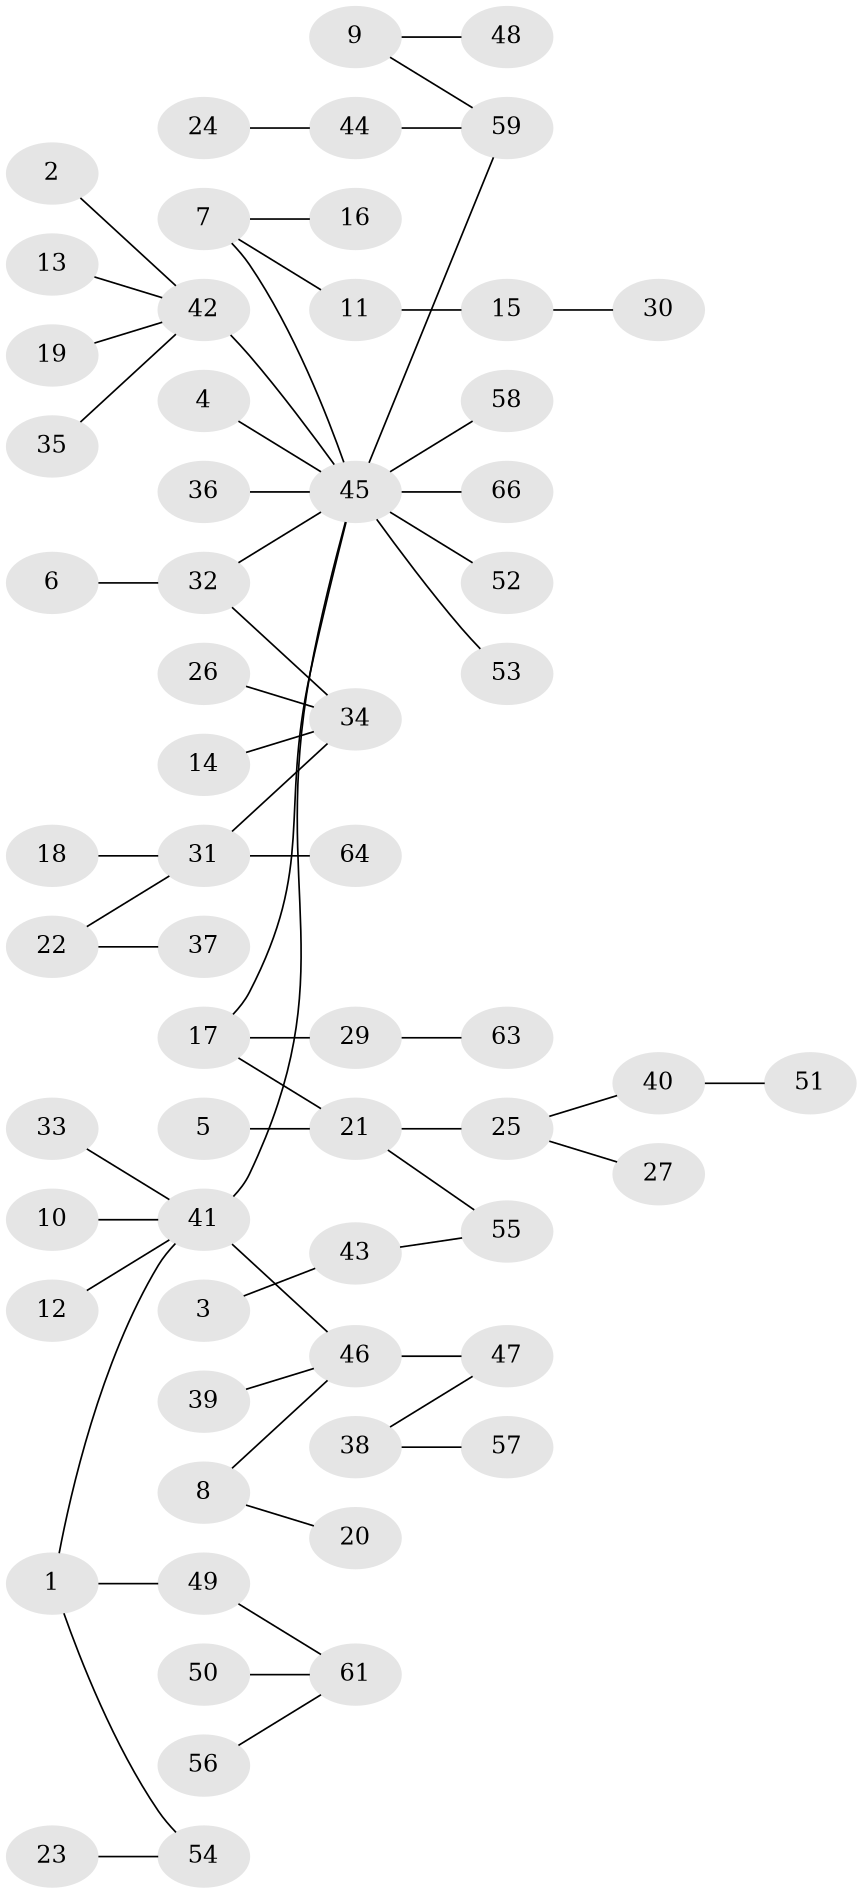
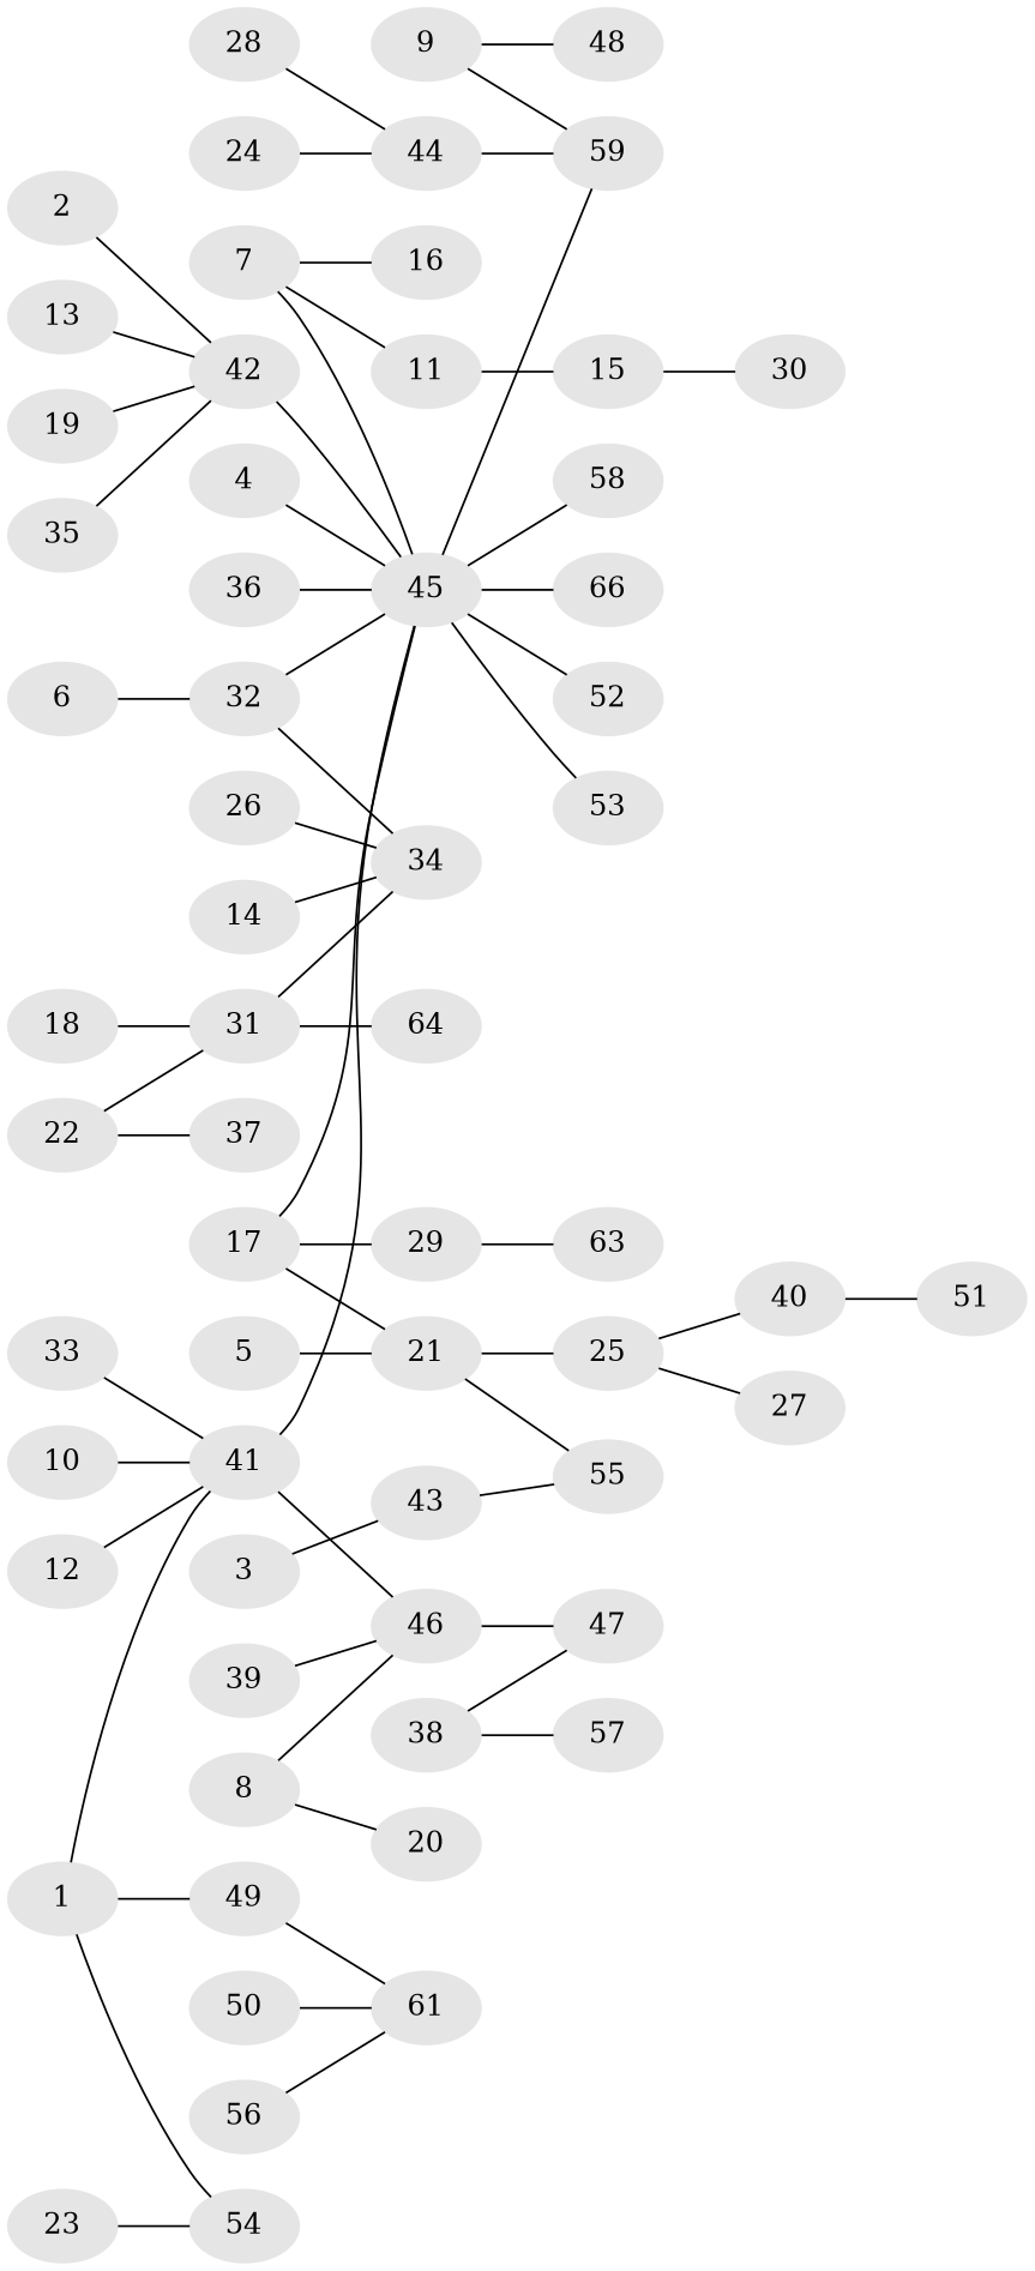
  graph {
    rankdir=LR
    node [color=gray90 style=filled]
    edge [weight=1.0]
    1
    41
    49
    54
    45
    46
    61
    2
    42
    3
    43
    55
    4
    59
    52
    53
    58
    n18 [label=66]
    5
    21
    25
    6
    32
    34
    7
    11
    16
    15
    8
    20
    47
    9
    48
    10
    30
    12
    13
    14
    17
    29
    63
    18
    31
    n44 [label=64]
    19
    27
    40
    22
    37
    23
    24
    44
    51
    26
+   28
    33
    35
    36
    38
    57
    39
    50
    56
    1 -- 41
    1 -- 49
    1 -- 54
    41 -- 45
    41 -- 46
    49 -- 61
    45 -- 59
    45 -- 52
    45 -- 53
    45 -- 58
    45 -- n18
    46 -- 47
    2 -- 42
    42 -- 45
    3 -- 43
    43 -- 55
    4 -- 45
    5 -- 21
    21 -- 55
    21 -- 25
    25 -- 27
    25 -- 40
    6 -- 32
    32 -- 45
    32 -- 34
    7 -- 45
    7 -- 11
    7 -- 16
    11 -- 15
    15 -- 30
    8 -- 46
    8 -- 20
    9 -- 59
    9 -- 48
    10 -- 41
    12 -- 41
    13 -- 42
    14 -- 34
    17 -- 45
    17 -- 21
    17 -- 29
    29 -- 63
    18 -- 31
    31 -- 34
    31 -- n44
    19 -- 42
    40 -- 51
    22 -- 31
    22 -- 37
    23 -- 54
    24 -- 44
    44 -- 59
    26 -- 34
+   28 -- 44
    33 -- 41
    35 -- 42
    36 -- 45
    38 -- 47
    38 -- 57
    39 -- 46
    50 -- 61
    56 -- 61
  }
